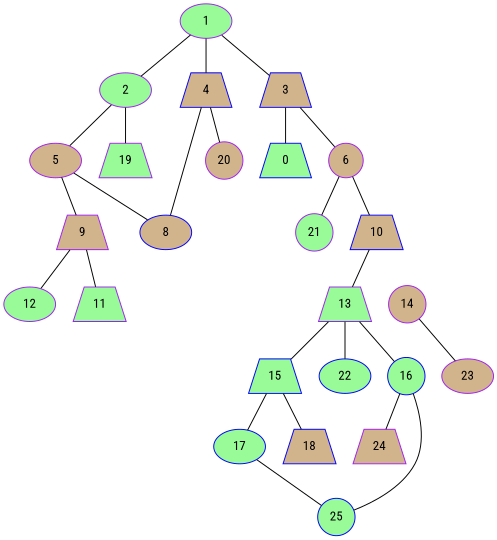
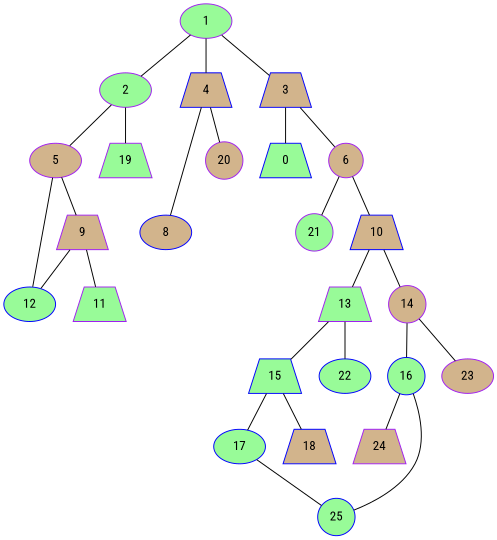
  graph {
    fontname="Roboto Condensed"
    node [chem=C color=purple fillcolor=palegreen fontname="Roboto Condensed" shape=trapezium style=filled]
    edge [fontname="Roboto Condensed" valence=1]
    1 [shape=ellipse]
    2 [shape=ellipse]
    3 [color=blue fillcolor=tan]
    4 [color=blue fillcolor=tan]
    5 [fillcolor=tan shape=ellipse]
    19 [chem=H]
    6 [chem=N fillcolor=tan shape=circle]
    n8 [chem=O color=blue label=0]
    8 [chem=S color=blue fillcolor=tan shape=ellipse]
    20 [chem=H fillcolor=tan shape=circle]
    9 [chem=N fillcolor=tan]
    10 [color=blue fillcolor=tan]
    21 [chem=H shape=circle]
    11 [chem=O]
-   12 [chem=O shape=ellipse]
+   12 [chem=O color=blue shape=ellipse]
    13
    14 [fillcolor=tan shape=circle]
    15 [color=blue]
    22 [chem=H color=blue shape=ellipse]
    16 [color=blue shape=circle]
    23 [chem=H fillcolor=tan shape=ellipse]
    17 [color=blue shape=ellipse]
    18 [chem=F color=blue fillcolor=tan]
    24 [chem=H fillcolor=tan]
    25 [chem=H color=blue shape=circle]
    1 -- 2
    1 -- 3
    1 -- 4 [valence=2]
    2 -- 5 [valence=2]
    2 -- 19
    3 -- 6
    3 -- n8 [valence=2]
    4 -- 8
    4 -- 20
-   5 -- 8
+   5 -- 12
    5 -- 9
    6 -- 10
    6 -- 21
    9 -- 11 [valence=2]
    9 -- 12
    10 -- 13
+   10 -- 14 [valence=2]
    13 -- 15 [valence=2]
    13 -- 22
-   13 -- 16
+   14 -- 16
    14 -- 23
    15 -- 17
    15 -- 18
    16 -- 24
    16 -- 25 [valence=2]
    17 -- 25
  }
